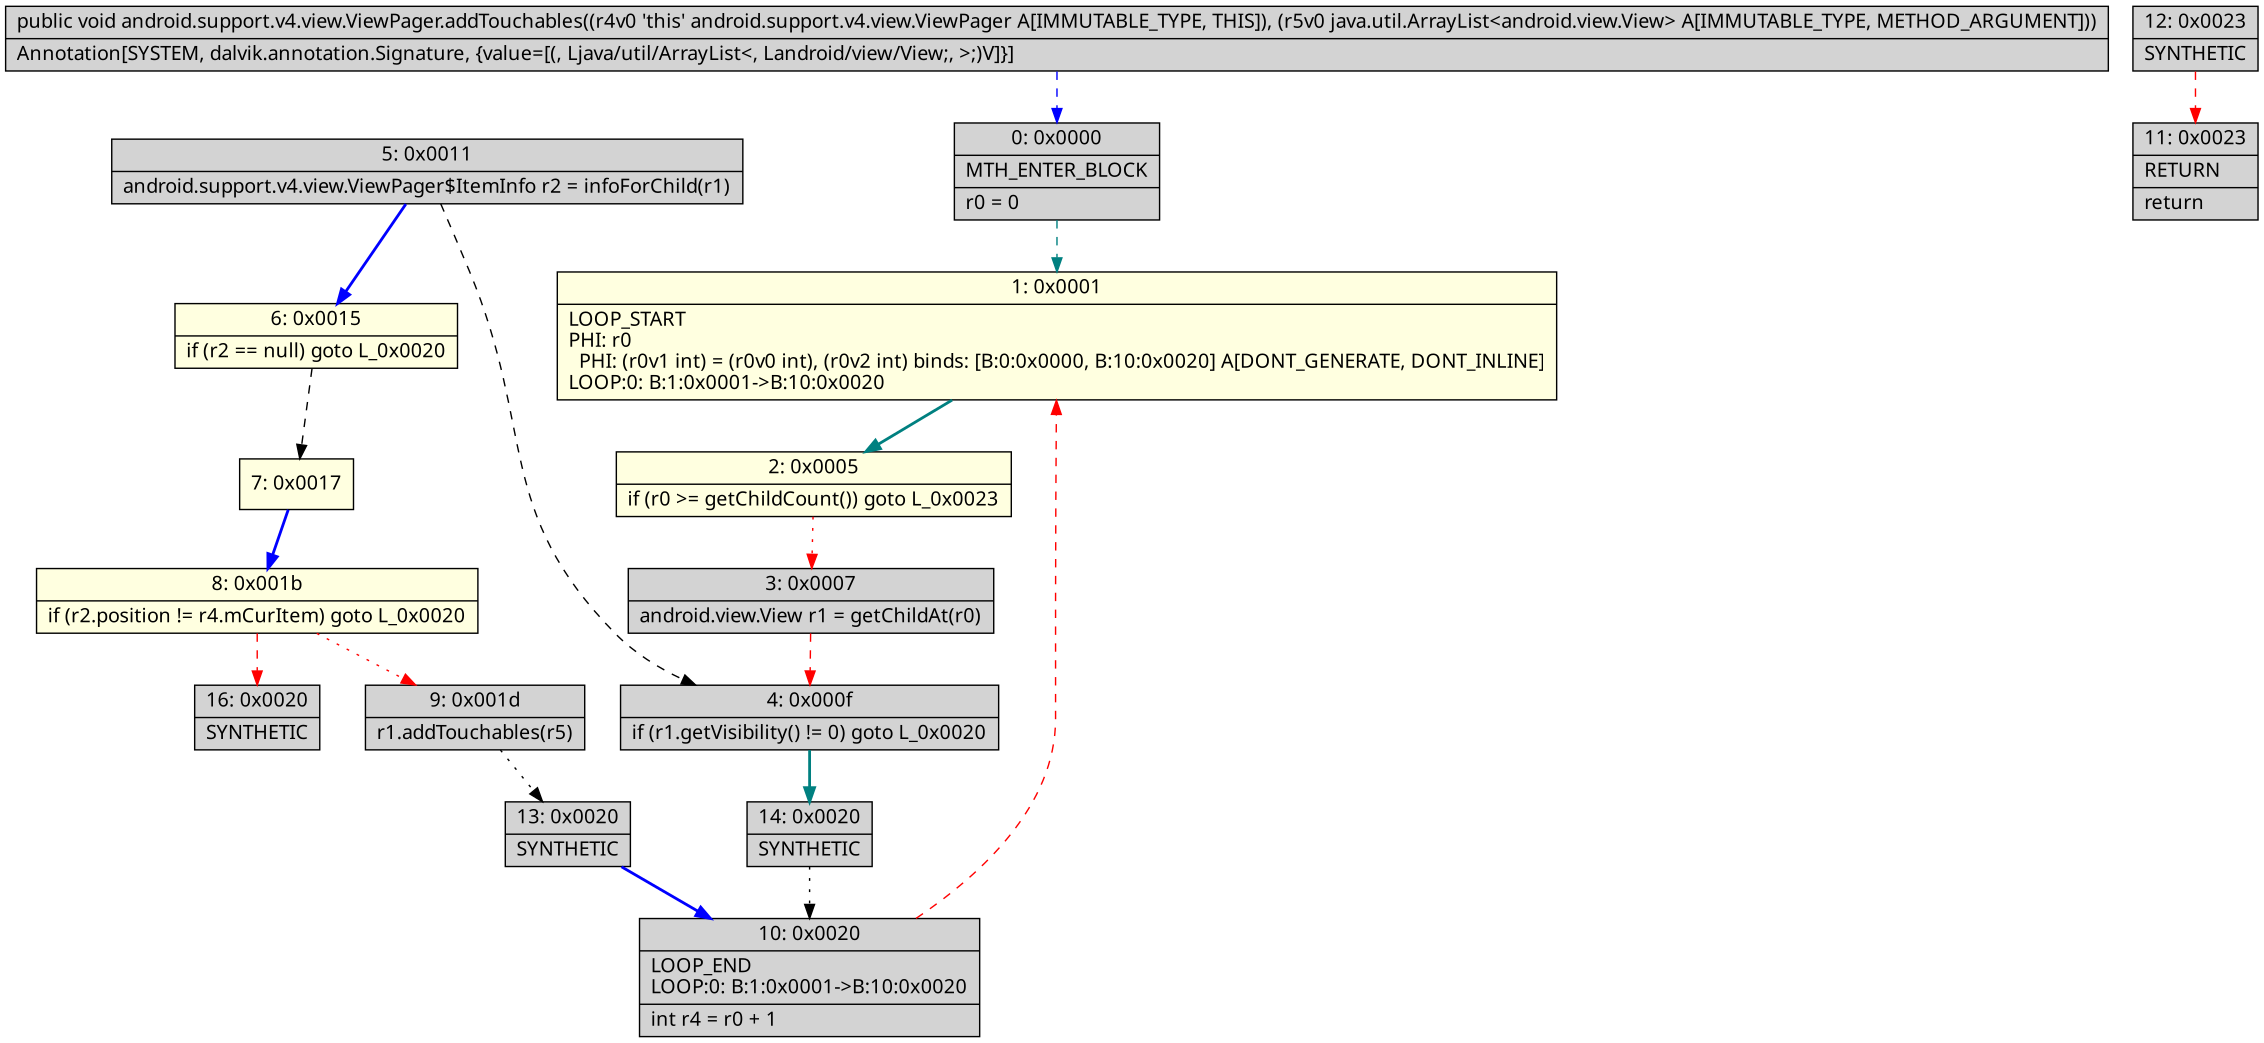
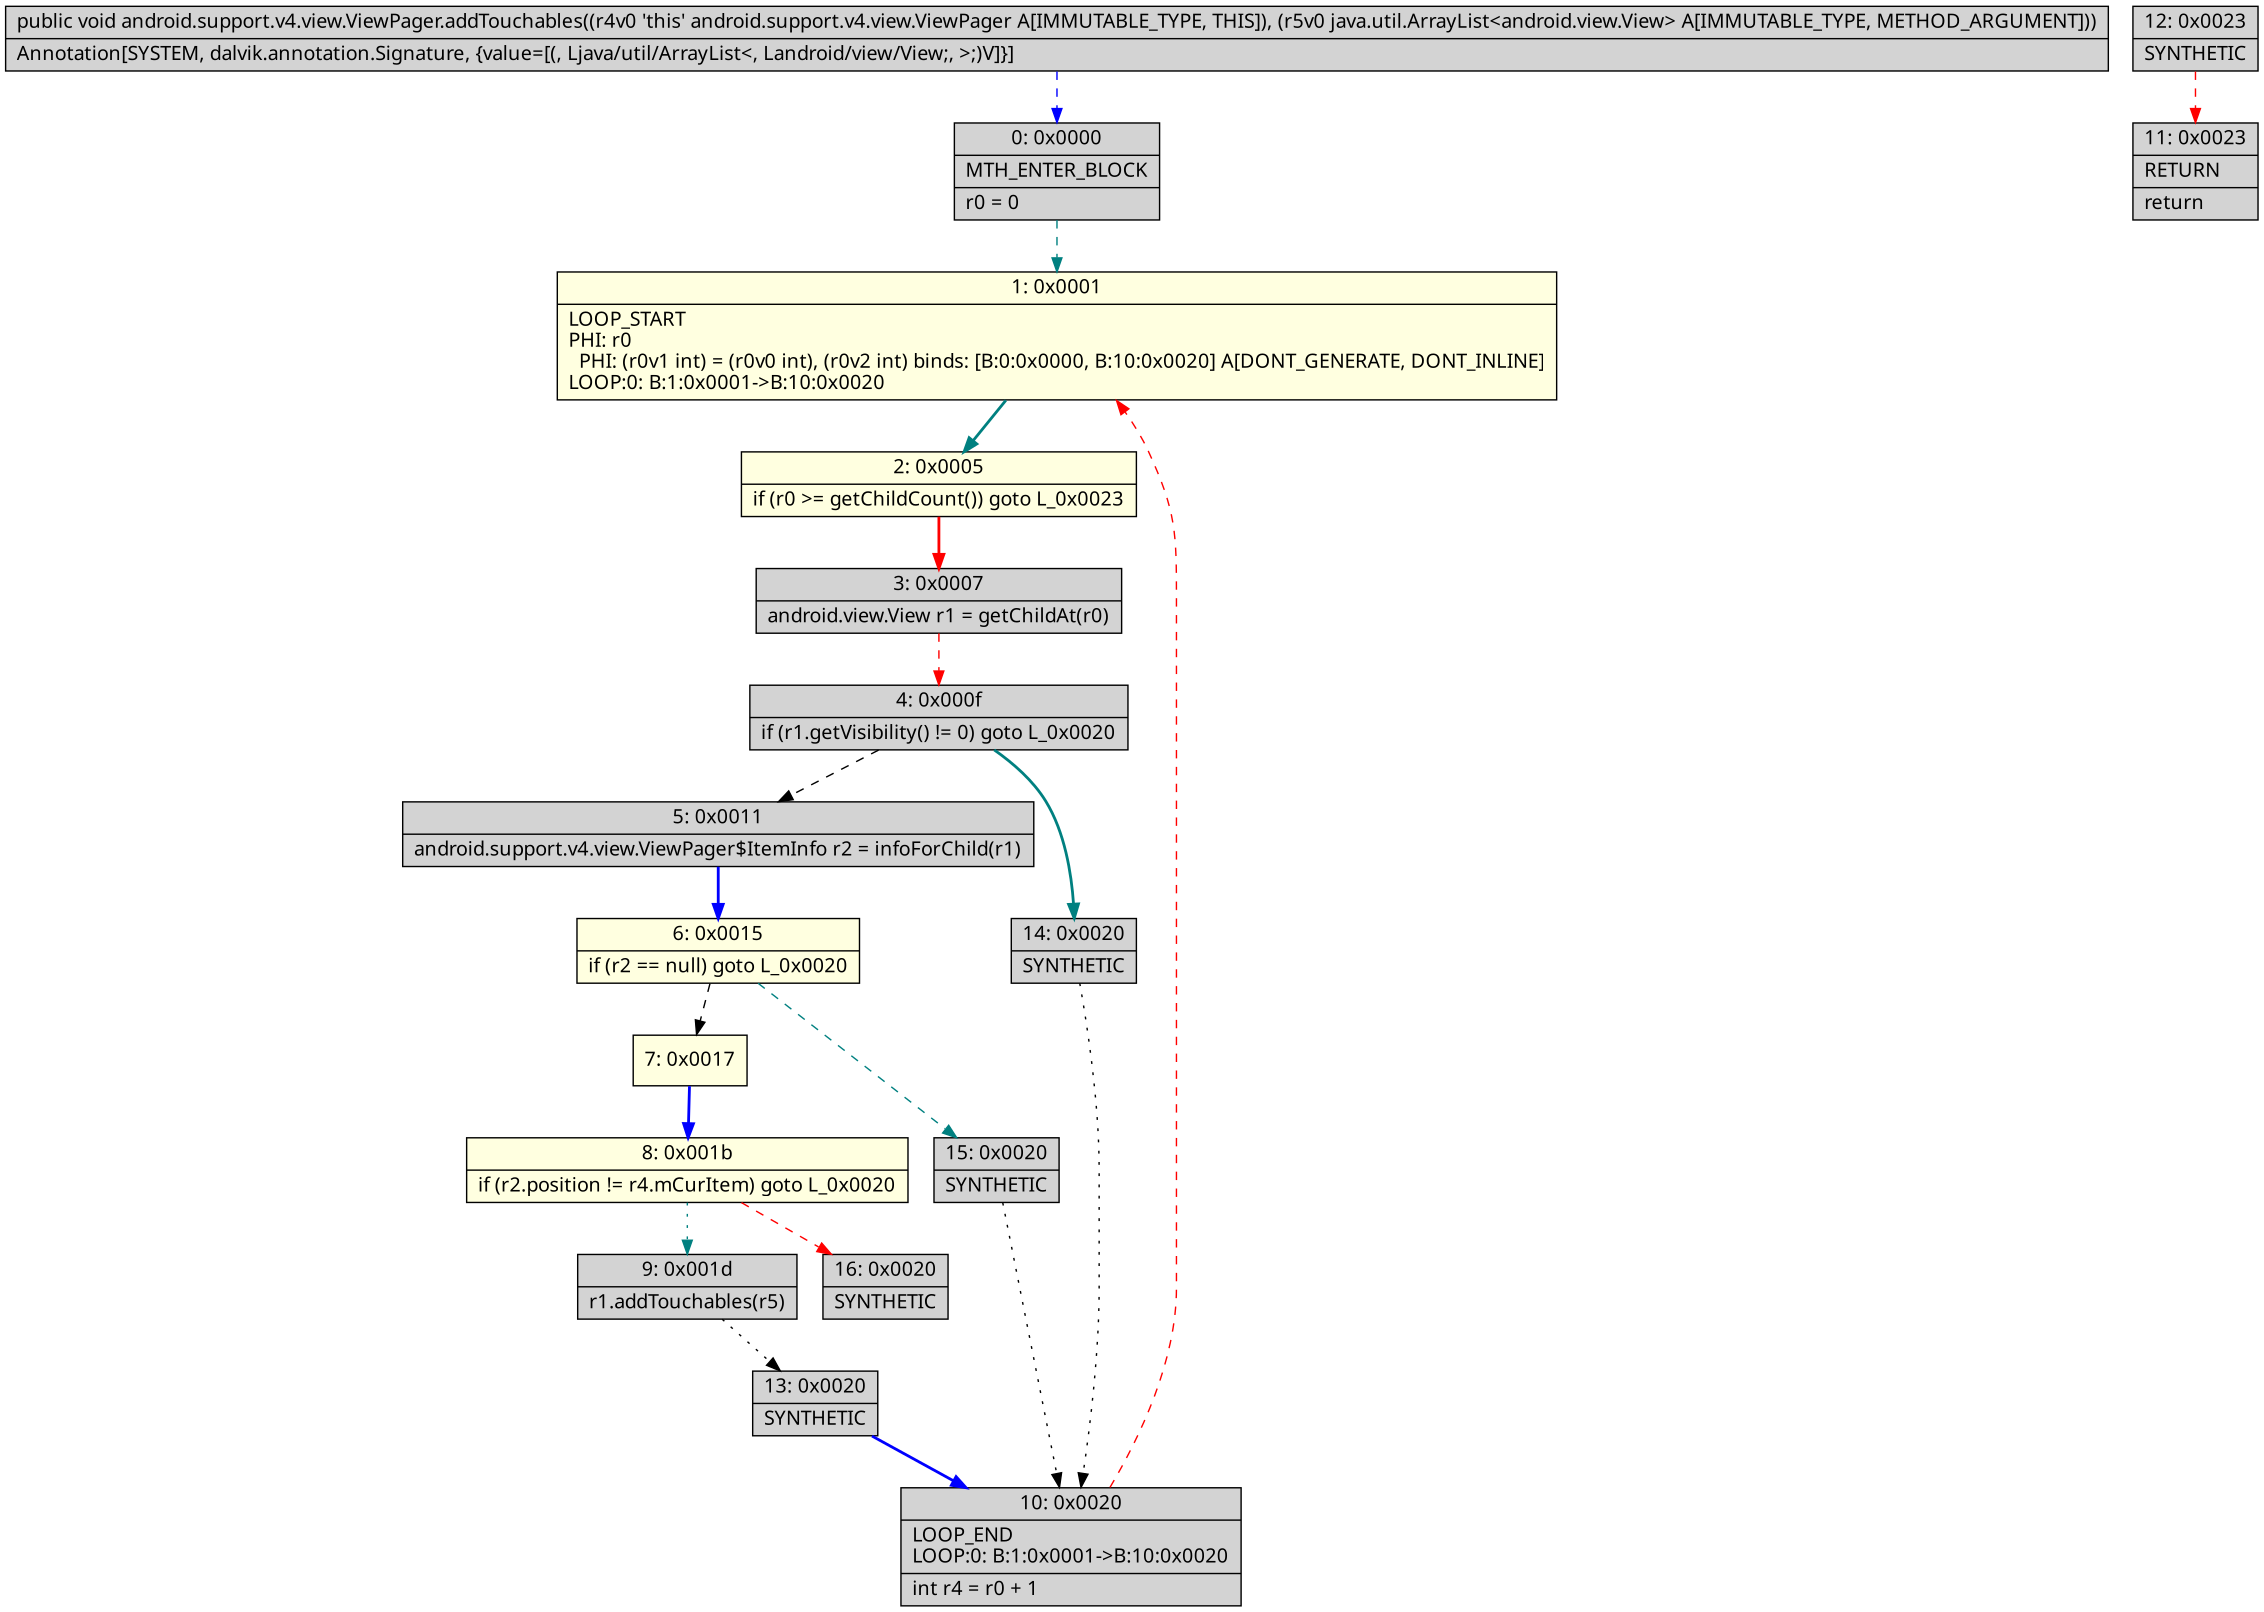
  digraph {
    fontname="Noto Sans"
    node [fillcolor=lightgrey fontname="Noto Sans" shape=record style=filled]
    edge [color=teal fontname="Noto Sans" style=dashed]
    n1 [label="{0\:\ 0x0000|MTH_ENTER_BLOCK\l|r0 = 0\l}"]
    n2 [fillcolor=lightyellow label="{1\:\ 0x0001|LOOP_START\lPHI: r0 \l  PHI: (r0v1 int) = (r0v0 int), (r0v2 int) binds: [B:0:0x0000, B:10:0x0020] A[DONT_GENERATE, DONT_INLINE]\lLOOP:0: B:1:0x0001\-\>B:10:0x0020\l}"]
    n3 [fillcolor=lightyellow label="{2\:\ 0x0005|if (r0 \>= getChildCount()) goto L_0x0023\l}"]
    n4 [label="{3\:\ 0x0007|android.view.View r1 = getChildAt(r0)\l}"]
    n5 [label="{4\:\ 0x000f|if (r1.getVisibility() != 0) goto L_0x0020\l}"]
    n6 [label="{12\:\ 0x0023|SYNTHETIC\l}"]
    n7 [label="{11\:\ 0x0023|RETURN\l|return\l}"]
    n8 [label="{5\:\ 0x0011|android.support.v4.view.ViewPager$ItemInfo r2 = infoForChild(r1)\l}"]
    n9 [label="{14\:\ 0x0020|SYNTHETIC\l}"]
    n10 [fillcolor=lightyellow label="{6\:\ 0x0015|if (r2 == null) goto L_0x0020\l}"]
    n11 [label="{10\:\ 0x0020|LOOP_END\lLOOP:0: B:1:0x0001\-\>B:10:0x0020\l|int r4 = r0 + 1\l}"]
    n12 [fillcolor=lightyellow label="{7\:\ 0x0017}"]
+   n13 [label="{15\:\ 0x0020|SYNTHETIC\l}"]
    n14 [fillcolor=lightyellow label="{8\:\ 0x001b|if (r2.position != r4.mCurItem) goto L_0x0020\l}"]
    n15 [label="{9\:\ 0x001d|r1.addTouchables(r5)\l}"]
    n16 [label="{16\:\ 0x0020|SYNTHETIC\l}"]
    n17 [label="{13\:\ 0x0020|SYNTHETIC\l}"]
    n18 [label="{public void android.support.v4.view.ViewPager.addTouchables((r4v0 'this' android.support.v4.view.ViewPager A[IMMUTABLE_TYPE, THIS]), (r5v0 java.util.ArrayList\<android.view.View\> A[IMMUTABLE_TYPE, METHOD_ARGUMENT]))  | Annotation[SYSTEM, dalvik.annotation.Signature, \{value=[(, Ljava\/util\/ArrayList\<, Landroid\/view\/View;, \>;)V]\}]\l}"]
    n1 -> n2
    n2 -> n3 [style=bold]
-   n3 -> n4 [color=red style=dotted]
+   n3 -> n4 [color=red style=bold]
    n4 -> n5 [color=red]
-   n8 -> n5 [color=black]
+   n5 -> n8 [color=black]
    n5 -> n9 [style=bold]
    n6 -> n7 [color=red]
    n8 -> n10 [color=blue style=bold]
    n9 -> n11 [color=black style=dotted]
    n10 -> n12 [color=black]
+   n10 -> n13
    n11 -> n2 [color=red]
    n12 -> n14 [color=blue style=bold]
-   n14 -> n15 [color=red style=dotted]
+   n13 -> n11 [color=black style=dotted]
+   n14 -> n15 [style=dotted]
    n14 -> n16 [color=red]
    n15 -> n17 [color=black style=dotted]
    n17 -> n11 [color=blue style=bold]
    n18 -> n1 [color=blue]
  }
